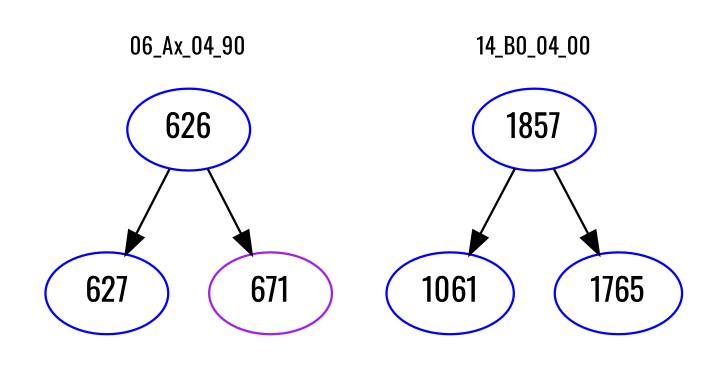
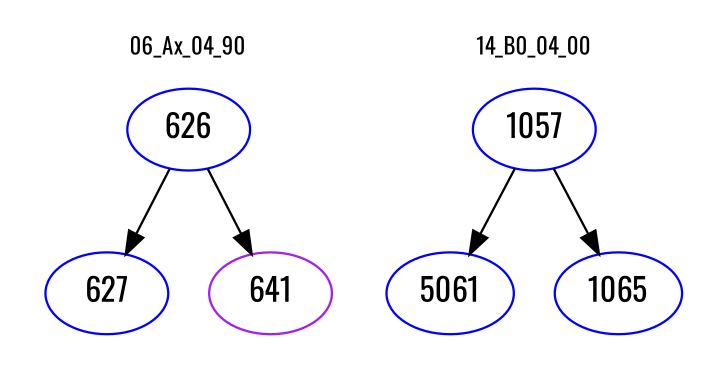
  digraph {
    fontname=Oswald
    node [color=blue fontname=Oswald]
    edge [color=black fontname=Oswald]
    n1 [label=626]
    n2 [label=627]
-   n3 [color=purple label=671]
-   n4 [label=1857]
-   n5 [label=1061]
-   n6 [label=1765]
+   n3 [color=purple label=641]
+   n4 [label=1057]
+   n5 [label=5061]
+   n6 [label=1065]
    subgraph cluster_1 {
      color=white
      fontsize=10
      label="06_Ax_04_90"
      n1
      n2
      n3
    }
    subgraph cluster_2 {
      color=white
      fontsize=10
      label="14_B0_04_00"
      n4
      n5
      n6
    }
    n1 -> n2
    n1 -> n3
    n4 -> n5
    n4 -> n6
  }
